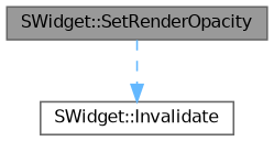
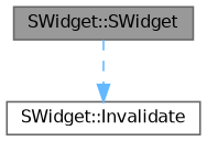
  digraph {
    rankdir=TB
    node [fontname=Helvetica fontsize=10 shape=box style=filled]
-   n1 [color=gray40 fillcolor=grey60 fontcolor=black height=0.2 label="SWidget::SetRenderOpacity" width=0.4]
+   n1 [color=gray40 fillcolor=grey60 fontcolor=black height=0.2 label="SWidget::SWidget" width=0.4]
    n2 [color=grey40 fillcolor=white height=0.2 label="SWidget::Invalidate" width=0.4]
    n1 -> n2 [color=steelblue1 fontname=Helvetica fontsize=10 labelfontname=Helvetica labelfontsize=10 style=dashed]
  }
